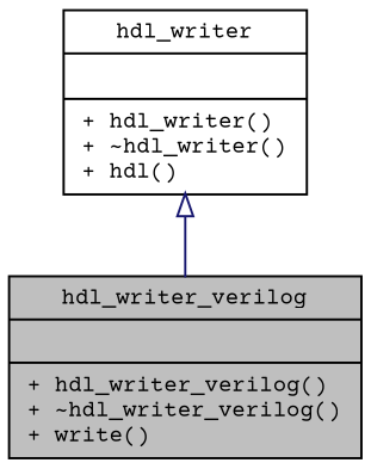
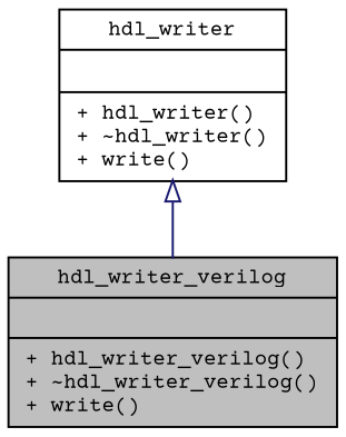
  digraph {
    fontname="Courier Prime"
    node [color=black fontname="Courier Prime" fontsize=10 shape=record style=filled]
    n1 [fillcolor=grey75 fontcolor=black height=0.2 label="{hdl_writer_verilog\n||+ hdl_writer_verilog()\l+ ~hdl_writer_verilog()\l+ write()\l}" width=0.4]
-   n2 [fillcolor=white height=0.2 label="{hdl_writer\n||+ hdl_writer()\l+ ~hdl_writer()\l+ hdl()\l}" width=0.4]
+   n2 [fillcolor=white height=0.2 label="{hdl_writer\n||+ hdl_writer()\l+ ~hdl_writer()\l+ write()\l}" width=0.4]
    n2 -> n1 [arrowtail=onormal color=midnightblue dir=back fontname="Courier Prime" fontsize=10 labelfontname=Helvetica labelfontsize=10 style=solid]
  }
